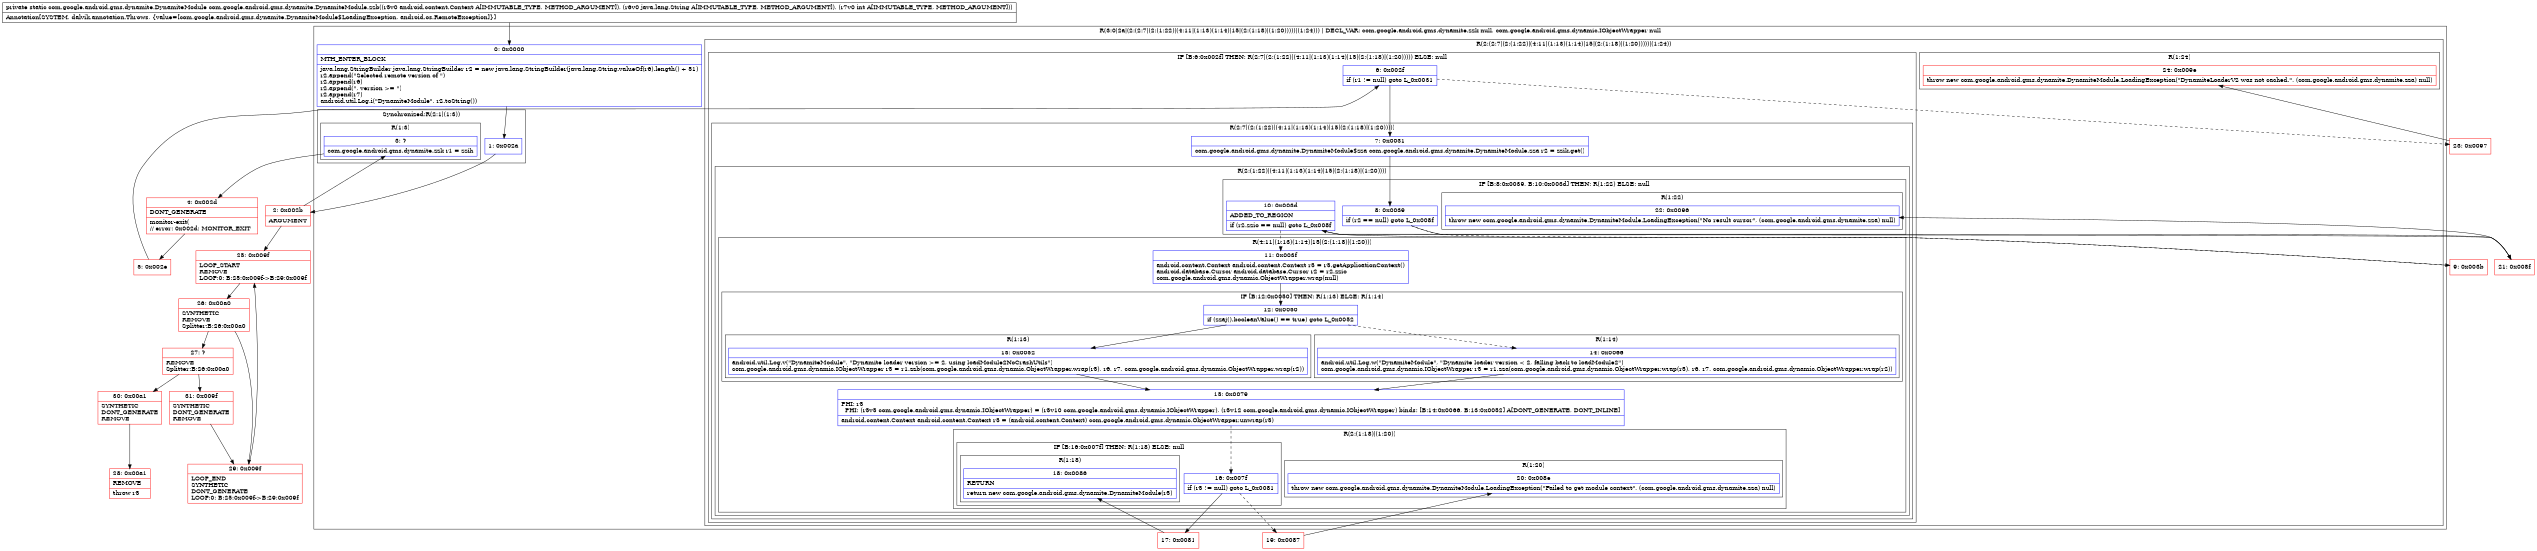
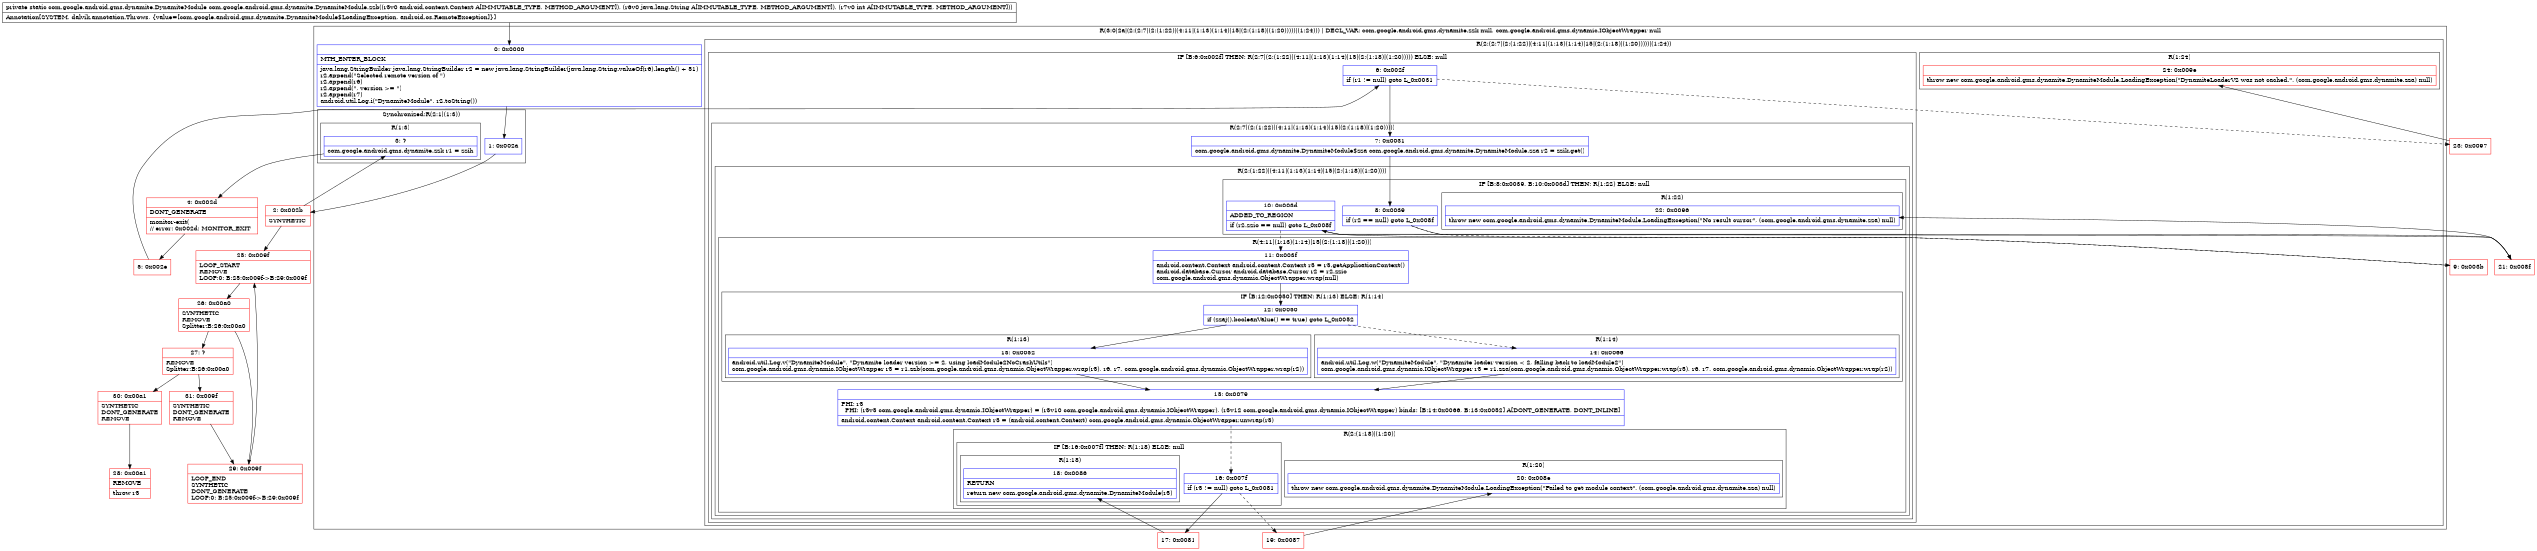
  digraph {
    node [color=blue shape=record]
    n1 [label="{3\:\ ?|com.google.android.gms.dynamite.zzk r1 = zzih\l}"]
    n2 [label="{1\:\ 0x002a}"]
    n3 [label="{22\:\ 0x0096|throw new com.google.android.gms.dynamite.DynamiteModule.LoadingException(\"No result cursor\", (com.google.android.gms.dynamite.zza) null)\l}"]
    n4 [label="{8\:\ 0x0039|if (r2 == null) goto L_0x008f\l}"]
    n5 [label="{10\:\ 0x003d|ADDED_TO_REGION\l|if (r2.zzio == null) goto L_0x008f\l}"]
    n6 [label="{13\:\ 0x0052|android.util.Log.v(\"DynamiteModule\", \"Dynamite loader version \>= 2, using loadModule2NoCrashUtils\")\lcom.google.android.gms.dynamic.IObjectWrapper r5 = r1.zzb(com.google.android.gms.dynamic.ObjectWrapper.wrap(r5), r6, r7, com.google.android.gms.dynamic.ObjectWrapper.wrap(r2))\l}"]
    n7 [label="{14\:\ 0x0066|android.util.Log.w(\"DynamiteModule\", \"Dynamite loader version \< 2, falling back to loadModule2\")\lcom.google.android.gms.dynamic.IObjectWrapper r5 = r1.zza(com.google.android.gms.dynamic.ObjectWrapper.wrap(r5), r6, r7, com.google.android.gms.dynamic.ObjectWrapper.wrap(r2))\l}"]
    n8 [label="{12\:\ 0x0050|if (zzaj().booleanValue() == true) goto L_0x0052\l}"]
    n9 [label="{18\:\ 0x0086|RETURN\l|return new com.google.android.gms.dynamite.DynamiteModule(r5)\l}"]
    n10 [label="{16\:\ 0x007f|if (r5 != null) goto L_0x0081\l}"]
    n11 [label="{20\:\ 0x008e|throw new com.google.android.gms.dynamite.DynamiteModule.LoadingException(\"Failed to get module context\", (com.google.android.gms.dynamite.zza) null)\l}"]
    n12 [label="{11\:\ 0x003f|android.content.Context android.content.Context r5 = r5.getApplicationContext()\landroid.database.Cursor android.database.Cursor r2 = r2.zzio\lcom.google.android.gms.dynamic.ObjectWrapper.wrap(null)\l}"]
    n13 [label="{15\:\ 0x0079|PHI: r5 \l  PHI: (r5v5 com.google.android.gms.dynamic.IObjectWrapper) = (r5v10 com.google.android.gms.dynamic.IObjectWrapper), (r5v12 com.google.android.gms.dynamic.IObjectWrapper) binds: [B:14:0x0066, B:13:0x0052] A[DONT_GENERATE, DONT_INLINE]\l|android.content.Context android.content.Context r5 = (android.content.Context) com.google.android.gms.dynamic.ObjectWrapper.unwrap(r5)\l}"]
    n14 [label="{7\:\ 0x0031|com.google.android.gms.dynamite.DynamiteModule$zza com.google.android.gms.dynamite.DynamiteModule.zza r2 = zzik.get()\l}"]
    n15 [label="{6\:\ 0x002f|if (r1 != null) goto L_0x0031\l}"]
    n16 [color=red label="{24\:\ 0x009e|throw new com.google.android.gms.dynamite.DynamiteModule.LoadingException(\"DynamiteLoaderV2 was not cached.\", (com.google.android.gms.dynamite.zza) null)\l}"]
    n17 [label="{0\:\ 0x0000|MTH_ENTER_BLOCK\l|java.lang.StringBuilder java.lang.StringBuilder r2 = new java.lang.StringBuilder(java.lang.String.valueOf(r6).length() + 51)\lr2.append(\"Selected remote version of \")\lr2.append(r6)\lr2.append(\", version \>= \")\lr2.append(r7)\landroid.util.Log.i(\"DynamiteModule\", r2.toString())\l}"]
    n18 [color=red label="{4\:\ 0x002d|DONT_GENERATE\l|monitor\-exit(\l\/\/ error: 0x002d: MONITOR_EXIT  \l}"]
-   n19 [color=red label="{2\:\ 0x002b|ARGUMENT\l}"]
+   n19 [color=red label="{2\:\ 0x002b|SYNTHETIC\l}"]
    n20 [color=red label="{9\:\ 0x003b}"]
    n21 [color=red label="{21\:\ 0x008f}"]
    n22 [color=red label="{17\:\ 0x0081}"]
    n23 [color=red label="{19\:\ 0x0087}"]
    n24 [color=red label="{23\:\ 0x0097}"]
    n25 [color=red label="{25\:\ 0x009f|LOOP_START\lREMOVE\lLOOP:0: B:25:0x009f\-\>B:29:0x009f\l}"]
    n26 [color=red label="{5\:\ 0x002e}"]
    n27 [color=red label="{26\:\ 0x00a0|SYNTHETIC\lREMOVE\lSplitter:B:26:0x00a0\l}"]
    n28 [color=red label="{27\:\ ?|REMOVE\lSplitter:B:26:0x00a0\l}"]
    n29 [color=red label="{29\:\ 0x009f|LOOP_END\lSYNTHETIC\lDONT_GENERATE\lLOOP:0: B:25:0x009f\-\>B:29:0x009f\l}"]
    n30 [color=red label="{30\:\ 0x00a1|SYNTHETIC\lDONT_GENERATE\lREMOVE\l}"]
    n31 [color=red label="{31\:\ 0x009f|SYNTHETIC\lDONT_GENERATE\lREMOVE\l}"]
    n32 [color=red label="{28\:\ 0x00a1|REMOVE\l|throw r5\l}"]
    n33 [label="{private static com.google.android.gms.dynamite.DynamiteModule com.google.android.gms.dynamite.DynamiteModule.zzb((r5v0 android.content.Context A[IMMUTABLE_TYPE, METHOD_ARGUMENT]), (r6v0 java.lang.String A[IMMUTABLE_TYPE, METHOD_ARGUMENT]), (r7v0 int A[IMMUTABLE_TYPE, METHOD_ARGUMENT]))  | Annotation[SYSTEM, dalvik.annotation.Throws, \{value=[com.google.android.gms.dynamite.DynamiteModule$LoadingException, android.os.RemoteException]\}]\l}" color=""]
    subgraph cluster_1 {
      label="R(3:0|2a|(2:(2:7|(2:(1:22)|(4:11|(1:13)(1:14)|15|(2:(1:18)|(1:20)))))|(1:24))) | DECL_VAR: com.google.android.gms.dynamite.zzk null, com.google.android.gms.dynamic.IObjectWrapper null\l"
      n17
      subgraph cluster_2 {
        label="Synchronized:R(2:1|(1:3))"
        n2
        subgraph cluster_3 {
          label="R(1:3)"
          n1
        }
      }
      subgraph cluster_4 {
        label="R(2:(2:7|(2:(1:22)|(4:11|(1:13)(1:14)|15|(2:(1:18)|(1:20)))))|(1:24))"
        subgraph cluster_5 {
          label="IF [B:6:0x002f] THEN: R(2:7|(2:(1:22)|(4:11|(1:13)(1:14)|15|(2:(1:18)|(1:20))))) ELSE: null"
          n15
          subgraph cluster_6 {
            label="R(2:7|(2:(1:22)|(4:11|(1:13)(1:14)|15|(2:(1:18)|(1:20)))))"
            n14
            subgraph cluster_7 {
              label="R(2:(1:22)|(4:11|(1:13)(1:14)|15|(2:(1:18)|(1:20))))"
              subgraph cluster_8 {
                label="IF [B:8:0x0039, B:10:0x003d] THEN: R(1:22) ELSE: null"
                n4
                n5
                subgraph cluster_9 {
                  label="R(1:22)"
                  n3
                }
              }
              subgraph cluster_10 {
                label="R(4:11|(1:13)(1:14)|15|(2:(1:18)|(1:20)))"
                n12
                n13
                subgraph cluster_11 {
                  label="IF [B:12:0x0050] THEN: R(1:13) ELSE: R(1:14)"
                  n8
                  subgraph cluster_12 {
                    label="R(1:13)"
                    n6
                  }
                  subgraph cluster_13 {
                    label="R(1:14)"
                    n7
                  }
                }
                subgraph cluster_14 {
                  label="R(2:(1:18)|(1:20))"
                  subgraph cluster_15 {
                    label="IF [B:16:0x007f] THEN: R(1:18) ELSE: null"
                    n10
                    subgraph cluster_16 {
                      label="R(1:18)"
                      n9
                    }
                  }
                  subgraph cluster_17 {
                    label="R(1:20)"
                    n11
                  }
                }
              }
            }
          }
        }
        subgraph cluster_18 {
          label="R(1:24)"
          n16
        }
      }
    }
    n1 -> n18
    n2 -> n19
    n4 -> n20 [style=dashed]
    n4 -> n21
    n5 -> n12 [style=dashed]
    n5 -> n21
    n6 -> n13
    n7 -> n13
    n8 -> n6
    n8 -> n7 [style=dashed]
    n10 -> n22
    n10 -> n23 [style=dashed]
    n12 -> n8
    n13 -> n10 [style=dashed]
    n14 -> n4
    n15 -> n14
    n15 -> n24 [style=dashed]
    n17 -> n2
    n18 -> n26
    n19 -> n1
    n19 -> n25
    n20 -> n5
    n21 -> n3
    n22 -> n9
    n23 -> n11
    n24 -> n16
    n25 -> n27
    n26 -> n15
    n27 -> n28
    n27 -> n29
    n28 -> n30
    n28 -> n31
    n29 -> n25
    n30 -> n32
    n31 -> n29
    n33 -> n17
  }
